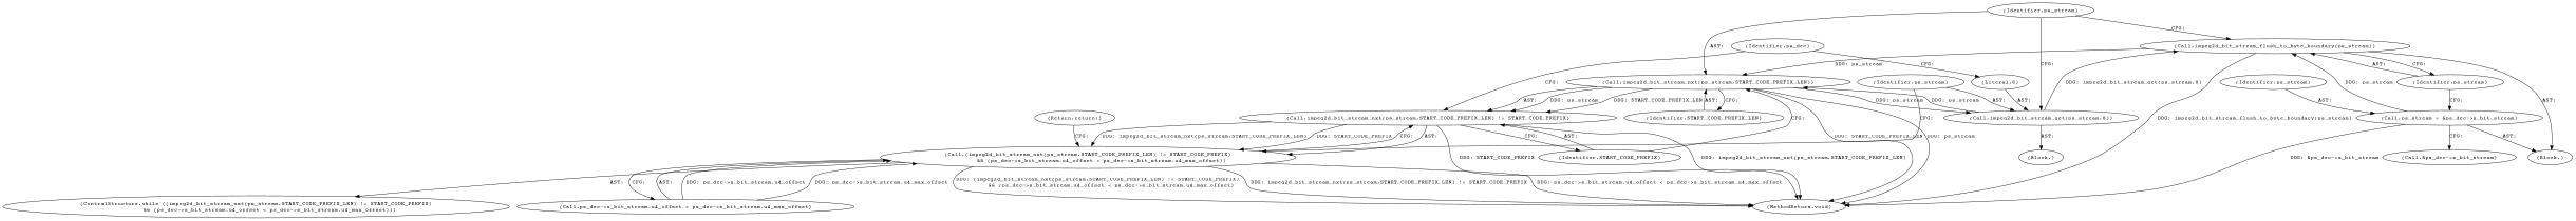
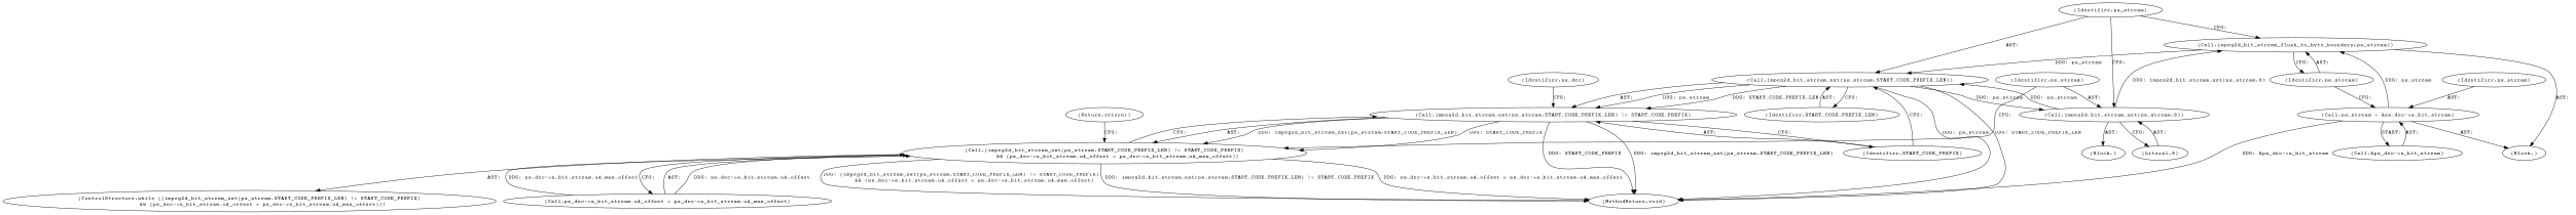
  digraph {
    fontname="Courier Prime"
    node [fontname="Courier Prime"]
    edge [fontname="Courier Prime"]
    n1 [label="(Call,impeg2d_bit_stream_flush_to_byte_boundary(ps_stream))"]
    n2 [label="(Call,impeg2d_bit_stream_nxt(ps_stream,START_CODE_PREFIX_LEN))"]
    n3 [label="(MethodReturn,void)"]
    n4 [label="(Block,)"]
    n5 [label="(Identifier,ps_stream)"]
    n6 [label="(Call,impeg2d_bit_stream_nxt(ps_stream,START_CODE_PREFIX_LEN) != START_CODE_PREFIX)"]
    n7 [label="(Call,impeg2d_bit_stream_get(ps_stream,8))"]
    n8 [label="(Identifier,START_CODE_PREFIX_LEN)"]
    n9 [label="(Call,ps_stream = &ps_dec->s_bit_stream)"]
    n10 [label="(Call,&ps_dec->s_bit_stream)"]
    n11 [label="(Call,(impeg2d_bit_stream_nxt(ps_stream,START_CODE_PREFIX_LEN) != START_CODE_PREFIX)\n        && (ps_dec->s_bit_stream.u4_offset < ps_dec->s_bit_stream.u4_max_offset))"]
    n12 [label="(Identifier,START_CODE_PREFIX)"]
    n13 [label="(Block,)"]
    n14 [label="(Literal,8)"]
    n15 [label="(ControlStructure,while ((impeg2d_bit_stream_nxt(ps_stream,START_CODE_PREFIX_LEN) != START_CODE_PREFIX)\n        && (ps_dec->s_bit_stream.u4_offset < ps_dec->s_bit_stream.u4_max_offset)))"]
    n16 [label="(Call,ps_dec->s_bit_stream.u4_offset < ps_dec->s_bit_stream.u4_max_offset)"]
    n17 [label="(Identifier,ps_stream)"]
    n18 [label="(Identifier,ps_dec)"]
    n19 [label="(Return,return;)"]
    n20 [label="(Identifier,ps_stream)"]
    n21 [label="(Identifier,ps_stream)"]
    n1 -> n2 [label="DDG: ps_stream"]
-   n1 -> n3 [label="DDG: impeg2d_bit_stream_flush_to_byte_boundary(ps_stream)"]
    n1 -> n4 [label="AST: "]
    n1 -> n5 [label="CFG: "]
    n2 -> n3 [label="DDG: START_CODE_PREFIX_LEN"]
    n2 -> n3 [label="DDG: ps_stream"]
    n2 -> n6 [label="AST: "]
    n2 -> n6 [label="DDG: ps_stream"]
    n2 -> n6 [label="DDG: START_CODE_PREFIX_LEN"]
    n2 -> n7 [label="DDG: ps_stream"]
    n2 -> n8 [label="CFG: "]
    n5 -> n1 [label="AST: "]
    n5 -> n9 [label="CFG: "]
    n6 -> n3 [label="DDG: impeg2d_bit_stream_nxt(ps_stream,START_CODE_PREFIX_LEN)"]
    n6 -> n3 [label="DDG: START_CODE_PREFIX"]
    n6 -> n11 [label="AST: "]
    n6 -> n11 [label="DDG: impeg2d_bit_stream_nxt(ps_stream,START_CODE_PREFIX_LEN)"]
    n6 -> n11 [label="DDG: START_CODE_PREFIX"]
    n6 -> n12 [label="CFG: "]
    n7 -> n1 [label="DDG: impeg2d_bit_stream_get(ps_stream,8)"]
    n7 -> n2 [label="DDG: ps_stream"]
    n7 -> n13 [label="AST: "]
-   n18 -> n14 [label="CFG: "]
+   n7 -> n14 [label="CFG: "]
    n8 -> n2 [label="AST: "]
    n9 -> n1 [label="DDG: ps_stream"]
    n9 -> n3 [label="DDG: &ps_dec->s_bit_stream"]
    n9 -> n4 [label="AST: "]
-   n9 -> n10 [label="CFG: "]
+   n9 -> n10 [label="START: "]
+   n10 -> n9 [label="AST: "]
    n11 -> n3 [label="DDG: impeg2d_bit_stream_nxt(ps_stream,START_CODE_PREFIX_LEN) != START_CODE_PREFIX"]
    n11 -> n3 [label="DDG: ps_dec->s_bit_stream.u4_offset < ps_dec->s_bit_stream.u4_max_offset"]
    n11 -> n3 [label="DDG: (impeg2d_bit_stream_nxt(ps_stream,START_CODE_PREFIX_LEN) != START_CODE_PREFIX)\n        && (ps_dec->s_bit_stream.u4_offset < ps_dec->s_bit_stream.u4_max_offset)"]
    n11 -> n6 [label="CFG: "]
    n11 -> n15 [label="AST: "]
    n11 -> n16 [label="CFG: "]
    n12 -> n2 [label="CFG: "]
    n12 -> n6 [label="AST: "]
    n14 -> n7 [label="AST: "]
    n16 -> n11 [label="AST: "]
    n16 -> n11 [label="DDG: ps_dec->s_bit_stream.u4_offset"]
    n16 -> n11 [label="DDG: ps_dec->s_bit_stream.u4_max_offset"]
    n17 -> n9 [label="AST: "]
    n18 -> n6 [label="CFG: "]
    n19 -> n11 [label="CFG: "]
    n20 -> n7 [label="AST: "]
    n20 -> n11 [label="CFG: "]
    n21 -> n1 [label="CFG: "]
    n21 -> n2 [label="AST: "]
    n21 -> n7 [label="CFG: "]
  }
